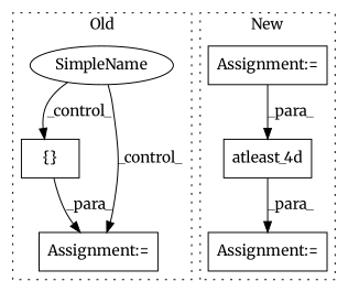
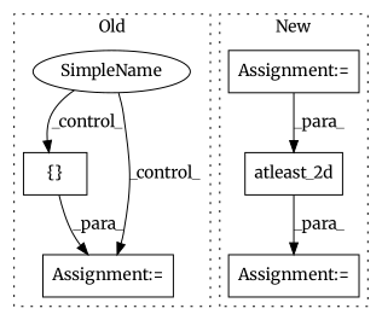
  digraph {
    fontname=Merriweather
    node [a=7 l=1 shape=box fontname=Merriweather]
    edge [fontname=Merriweather]
    n1 [a=4 l="1,1" label="{}" s="684,696"]
    n2 [label="Assignment:=" s=673]
    n3 [a=42 label=SimpleName shape=ellipse l=""]
-   n4 [a=32 l="11,1" label=atleast_4d s="587,604"]
+   n4 [a=32 l="11,1" label=atleast_2d s="587,604"]
    n5 [label="Assignment:=" s=580]
    n6 [l=6 label="Assignment:=" s=523]
    subgraph cluster_1 {
      label=Old
      style=dotted
      n1
      n2
      n3
    }
    subgraph cluster_2 {
      label=New
      style=dotted
      n4
      n5
      n6
    }
    n1 -> n2 [label=_para_]
    n3 -> n1 [label=_control_]
    n3 -> n2 [label=_control_]
    n4 -> n5 [label=_para_]
    n6 -> n4 [label=_para_]
  }
